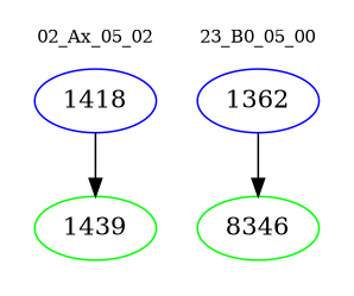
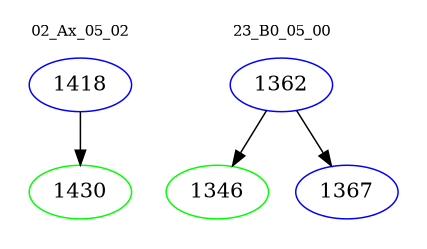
  digraph {
    node [color=blue]
    edge [color=black]
    n1 [label=1418]
-   n2 [color=green label=1439]
+   n2 [color=green label=1430]
    n3 [label=1362]
-   n4 [color=green label=8346]
+   n4 [color=green label=1346]
+   n5 [label=1367]
    subgraph cluster_1 {
      color=white
      fontsize=10
      label="02_Ax_05_02"
      n1
      n2
    }
    subgraph cluster_2 {
      color=white
      fontsize=10
      label="23_B0_05_00"
      n3
      n4
+     n5
    }
    n1 -> n2
    n3 -> n4
+   n3 -> n5
  }
